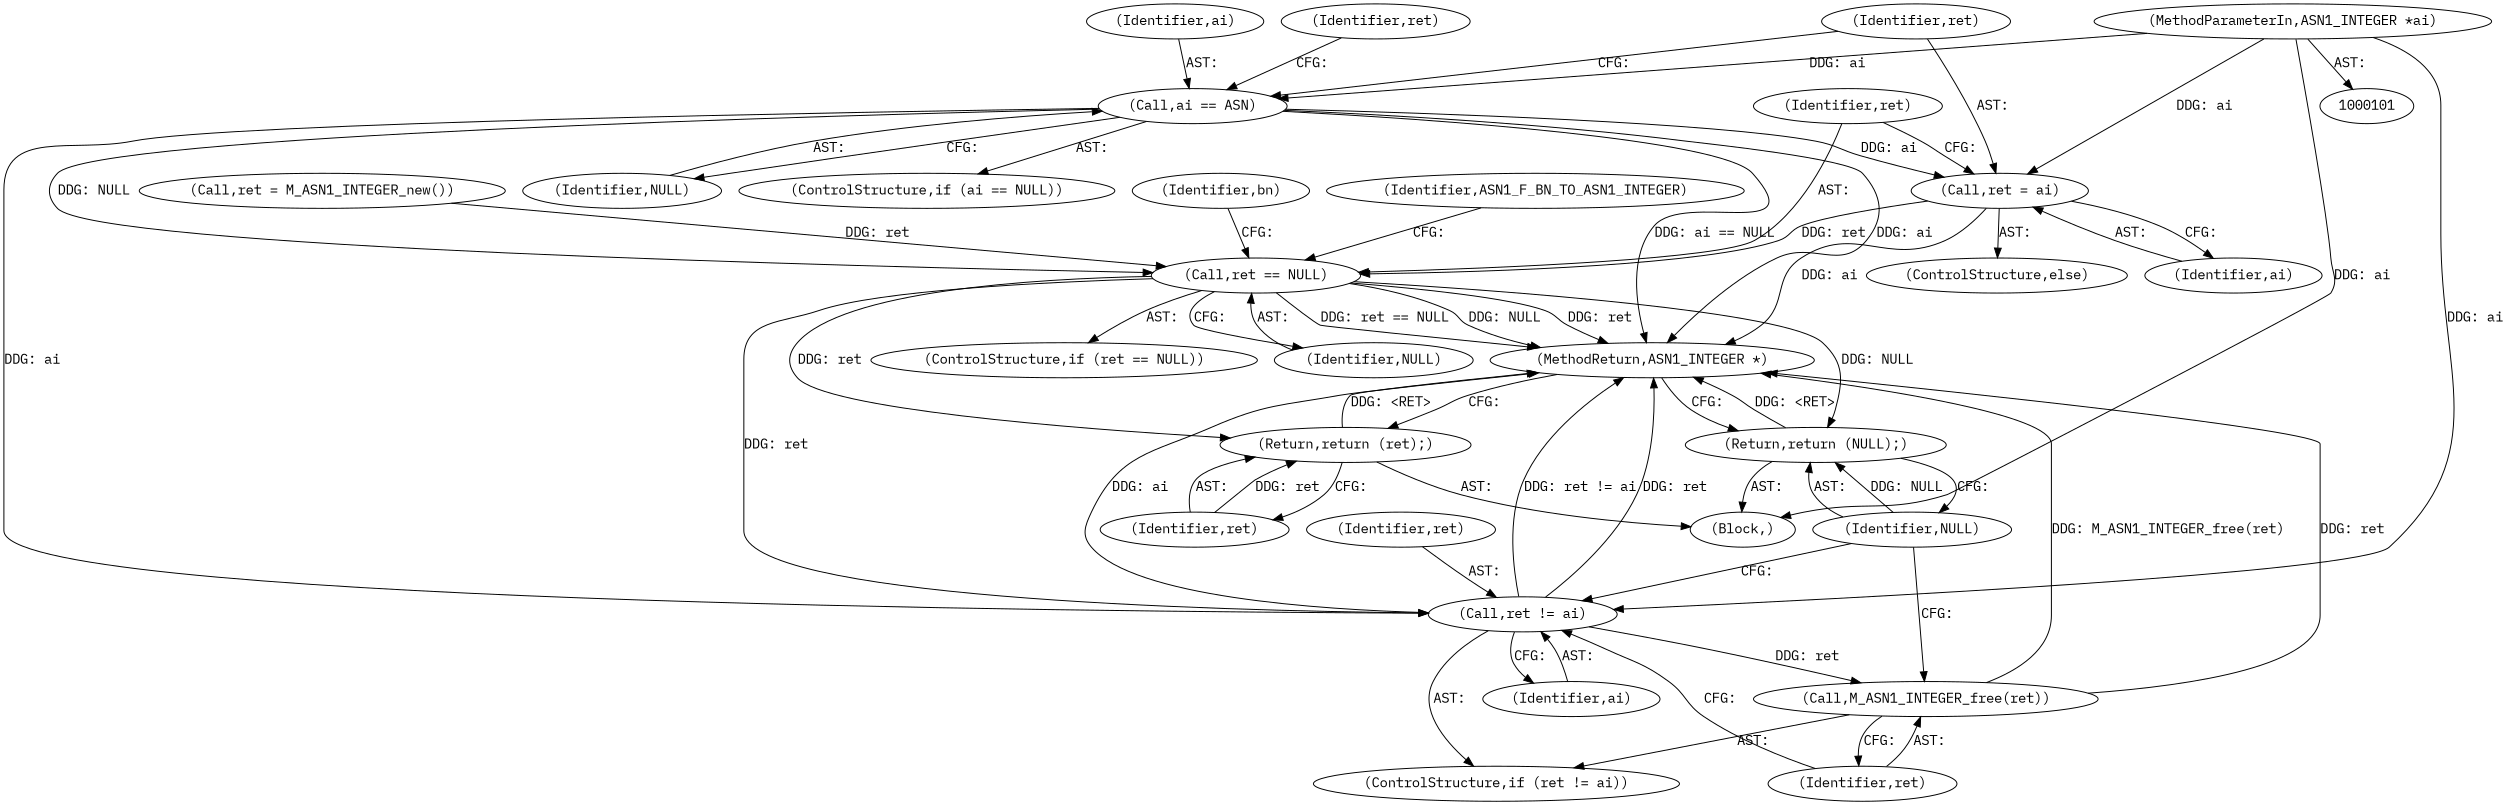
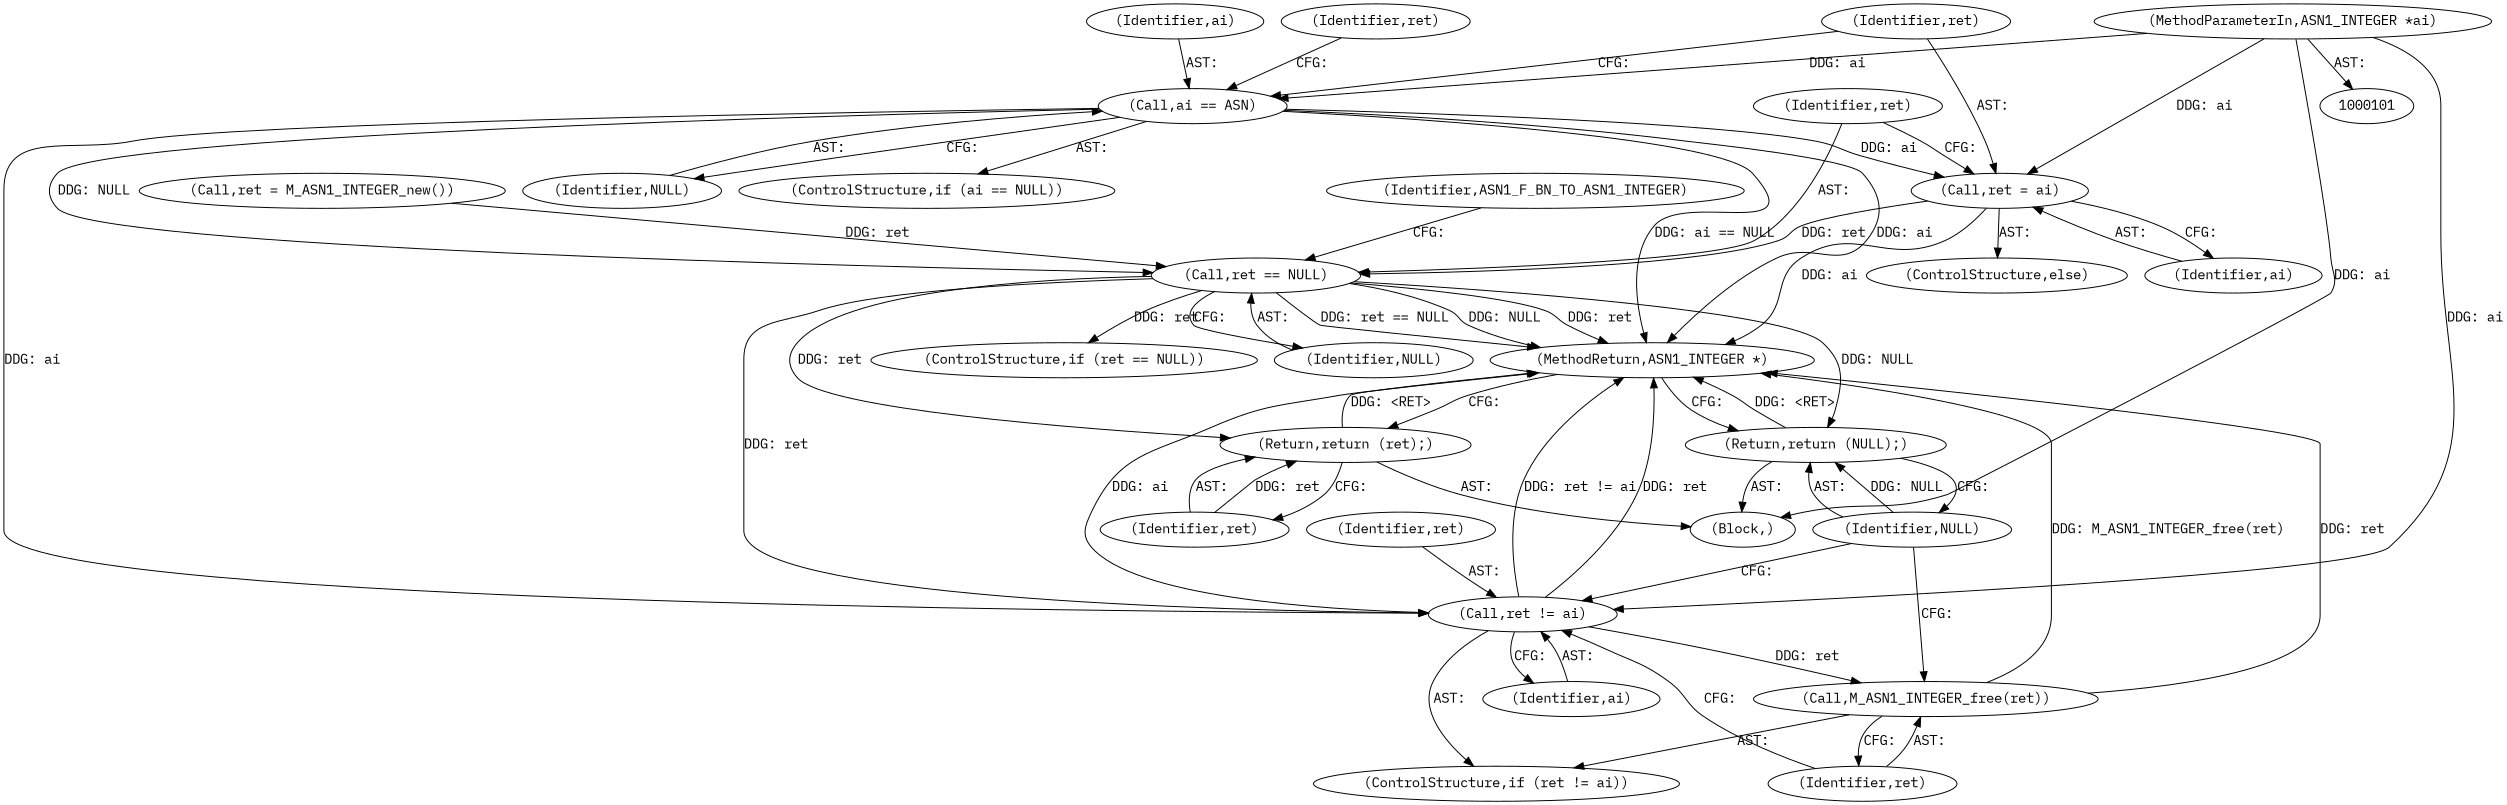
  digraph {
    fontname="IBM Plex Mono"
    node [fontname="IBM Plex Mono"]
    edge [fontname="IBM Plex Mono"]
    n1 [label="(Call,ret = ai)"]
    n2 [label="(Call,ret == NULL)"]
    n3 [label="(ControlStructure,else)"]
    n4 [label="(Identifier,ai)"]
    n5 [label="(MethodReturn,ASN1_INTEGER *)"]
    n6 [label="(Call,ret != ai)"]
    n7 [label="(Return,return (ret);)"]
    n8 [label="(Return,return (NULL);)"]
    n9 [label="(Identifier,NULL)"]
    n10 [label="(ControlStructure,if (ret == NULL))"]
    n11 [label="(Call,ai == ASN)"]
    n12 [label="(ControlStructure,if (ai == NULL))"]
    n13 [label="(Identifier,NULL)"]
    n14 [label="(Call,M_ASN1_INTEGER_free(ret))"]
    n15 [label="(Identifier,ai)"]
    n16 [label="(ControlStructure,if (ret != ai))"]
    n17 [label="(MethodParameterIn,ASN1_INTEGER *ai)"]
    1000101
    n19 [label="(Block,)"]
    n20 [label="(Identifier,ret)"]
    n21 [label="(Identifier,NULL)"]
    n22 [label="(Identifier,ret)"]
    n23 [label="(Identifier,ret)"]
    n24 [label="(Identifier,ai)"]
-   n25 [label="(Identifier,bn)"]
    n26 [label="(Identifier,ASN1_F_BN_TO_ASN1_INTEGER)"]
    n27 [label="(Identifier,ret)"]
    n28 [label="(Identifier,ret)"]
    n29 [label="(Call,ret = M_ASN1_INTEGER_new())"]
    n30 [label="(Identifier,ret)"]
    n1 -> n2 [label="DDG: ret"]
    n1 -> n3 [label="AST: "]
    n1 -> n4 [label="CFG: "]
    n1 -> n5 [label="DDG: ai"]
    n2 -> n5 [label="DDG: ret"]
    n2 -> n5 [label="DDG: ret == NULL"]
    n2 -> n5 [label="DDG: NULL"]
    n2 -> n6 [label="DDG: ret"]
    n2 -> n7 [label="DDG: ret"]
    n2 -> n8 [label="DDG: NULL"]
    n2 -> n9 [label="CFG: "]
-   n2 -> n10 [label="AST: "]
+   n2 -> n10 [label="DDG: ret"]
    n4 -> n1 [label="AST: "]
    n5 -> n7 [label="CFG: "]
    n5 -> n8 [label="CFG: "]
    n6 -> n5 [label="DDG: ret != ai"]
    n6 -> n5 [label="DDG: ret"]
    n6 -> n5 [label="DDG: ai"]
    n6 -> n14 [label="DDG: ret"]
    n6 -> n15 [label="CFG: "]
    n6 -> n16 [label="AST: "]
    n7 -> n5 [label="DDG: <RET>"]
    n7 -> n19 [label="AST: "]
    n7 -> n20 [label="CFG: "]
    n8 -> n5 [label="DDG: <RET>"]
    n8 -> n19 [label="AST: "]
    n8 -> n21 [label="CFG: "]
    n9 -> n2 [label="AST: "]
    n11 -> n1 [label="DDG: ai"]
    n11 -> n2 [label="DDG: NULL"]
    n11 -> n5 [label="DDG: ai == NULL"]
    n11 -> n5 [label="DDG: ai"]
    n11 -> n6 [label="DDG: ai"]
    n11 -> n12 [label="AST: "]
    n11 -> n13 [label="CFG: "]
    n13 -> n11 [label="AST: "]
    n14 -> n5 [label="DDG: M_ASN1_INTEGER_free(ret)"]
    n14 -> n5 [label="DDG: ret"]
    n14 -> n16 [label="AST: "]
    n14 -> n22 [label="CFG: "]
    n15 -> n6 [label="AST: "]
    n17 -> n1 [label="DDG: ai"]
    n17 -> n6 [label="DDG: ai"]
    n17 -> n11 [label="DDG: ai"]
    n17 -> 1000101 [label="AST: "]
    n17 -> n19 [label="DDG: ai"]
    n20 -> n7 [label="AST: "]
    n20 -> n7 [label="DDG: ret"]
    n21 -> n6 [label="CFG: "]
    n21 -> n8 [label="AST: "]
    n21 -> n8 [label="DDG: NULL"]
    n21 -> n14 [label="CFG: "]
    n22 -> n6 [label="CFG: "]
    n22 -> n14 [label="AST: "]
    n23 -> n11 [label="CFG: "]
    n24 -> n11 [label="AST: "]
-   n25 -> n2 [label="CFG: "]
    n26 -> n2 [label="CFG: "]
    n27 -> n1 [label="CFG: "]
    n27 -> n2 [label="AST: "]
    n28 -> n1 [label="AST: "]
    n28 -> n11 [label="CFG: "]
    n29 -> n2 [label="DDG: ret"]
    n30 -> n6 [label="AST: "]
  }
